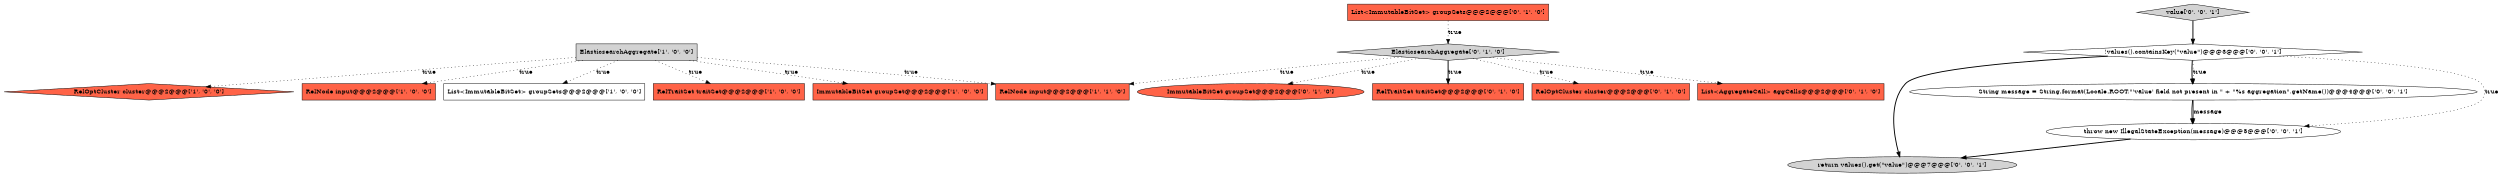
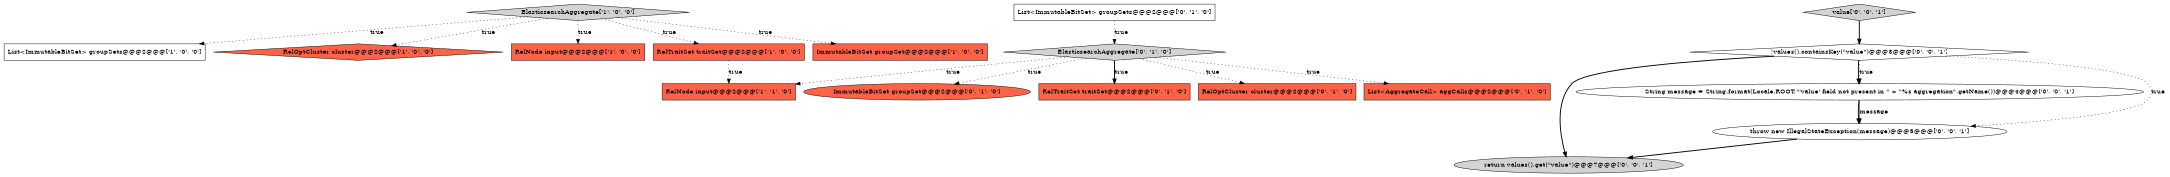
  digraph {
    node [fillcolor=tomato shape=box style=filled]
    edge [style=dotted]
    n1 [fillcolor=white label="List<ImmutableBitSet> groupSets@@@2@@@['1', '0', '0']"]
    n2 [label="RelOptCluster cluster@@@2@@@['1', '0', '0']" shape=diamond]
    n3 [label="ImmutableBitSet groupSet@@@2@@@['0', '1', '0']" shape=ellipse]
-   n4 [fillcolor=lightgray label="ElasticsearchAggregate['1', '0', '0']"]
+   n4 [fillcolor=lightgray label="ElasticsearchAggregate['1', '0', '0']" shape=diamond]
    n5 [label="RelNode input@@@2@@@['1', '0', '0']"]
    n6 [label="RelNode input@@@2@@@['1', '1', '0']"]
    n7 [label="RelTraitSet traitSet@@@2@@@['1', '0', '0']"]
    n8 [label="ImmutableBitSet groupSet@@@2@@@['1', '0', '0']"]
    n9 [fillcolor=white label="throw new IllegalStateException(message)@@@5@@@['0', '0', '1']" shape=ellipse]
    n10 [fillcolor=lightgray label="return values().get(\"value\")@@@7@@@['0', '0', '1']" shape=ellipse]
    n11 [fillcolor=white label="!values().containsKey(\"value\")@@@3@@@['0', '0', '1']" shape=diamond]
    n12 [fillcolor=white label="String message = String.format(Locale.ROOT,\"'value' field not present in \" + \"%s aggregation\",getName())@@@4@@@['0', '0', '1']" shape=ellipse]
    n13 [label="RelTraitSet traitSet@@@2@@@['0', '1', '0']"]
    n14 [label="RelOptCluster cluster@@@2@@@['0', '1', '0']"]
-   n15 [label="List<ImmutableBitSet> groupSets@@@2@@@['0', '1', '0']"]
+   n15 [fillcolor=white label="List<ImmutableBitSet> groupSets@@@2@@@['0', '1', '0']"]
    n16 [fillcolor=lightgray label="ElasticsearchAggregate['0', '1', '0']" shape=diamond]
    n17 [fillcolor=lightgray label="value['0', '0', '1']" shape=diamond]
    n18 [label="List<AggregateCall> aggCalls@@@2@@@['0', '1', '0']"]
    n4 -> n1 [label=true]
    n4 -> n2 [label=true]
    n4 -> n5 [label=true]
-   n4 -> n6 [label=true]
+   n7 -> n6 [label=true]
    n4 -> n7 [label=true]
    n4 -> n8 [label=true]
    n9 -> n10 [style=bold]
    n11 -> n9 [label=true]
    n11 -> n10 [style=bold]
    n11 -> n12 [label=true]
    n11 -> n12 [style=bold]
    n12 -> n9 [style=bold]
    n12 -> n9 [label=message style=solid]
    n15 -> n16 [label=true]
    n16 -> n3 [label=true]
    n16 -> n6 [label=true]
    n16 -> n13 [label=true style=bold]
    n16 -> n14 [label=true]
    n16 -> n18 [label=true]
    n17 -> n11 [style=bold]
  }
